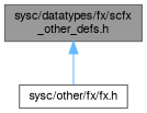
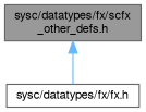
  digraph {
    node [fontname=FreeSans fontsize=10 shape=box style=filled]
    n1 [color=gray40 fillcolor=grey60 fontcolor=black height=0.2 label="sysc/datatypes/fx/scfx\l_other_defs.h" width=0.4]
-   n2 [color=grey40 fillcolor=white height=0.2 label="sysc/other/fx/fx.h" width=0.4]
+   n2 [color=grey40 fillcolor=white height=0.2 label="sysc/datatypes/fx/fx.h" width=0.4]
    n1 -> n2 [color=steelblue1 dir=back fontname=FreeSans fontsize=10 labelfontname=FreeSans labelfontsize=10 style=solid]
  }
